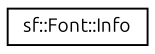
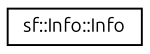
  digraph {
    rankdir=LR
    fontname=Ubuntu
-   n1 [color=black fillcolor=white fontname=Ubuntu fontsize=10 height=0.2 label="sf::Font::Info" shape=record style=filled width=0.4]
+   n1 [color=black fillcolor=white fontname=Ubuntu fontsize=10 height=0.2 label="sf::Info::Info" shape=record style=filled width=0.4]
  }
